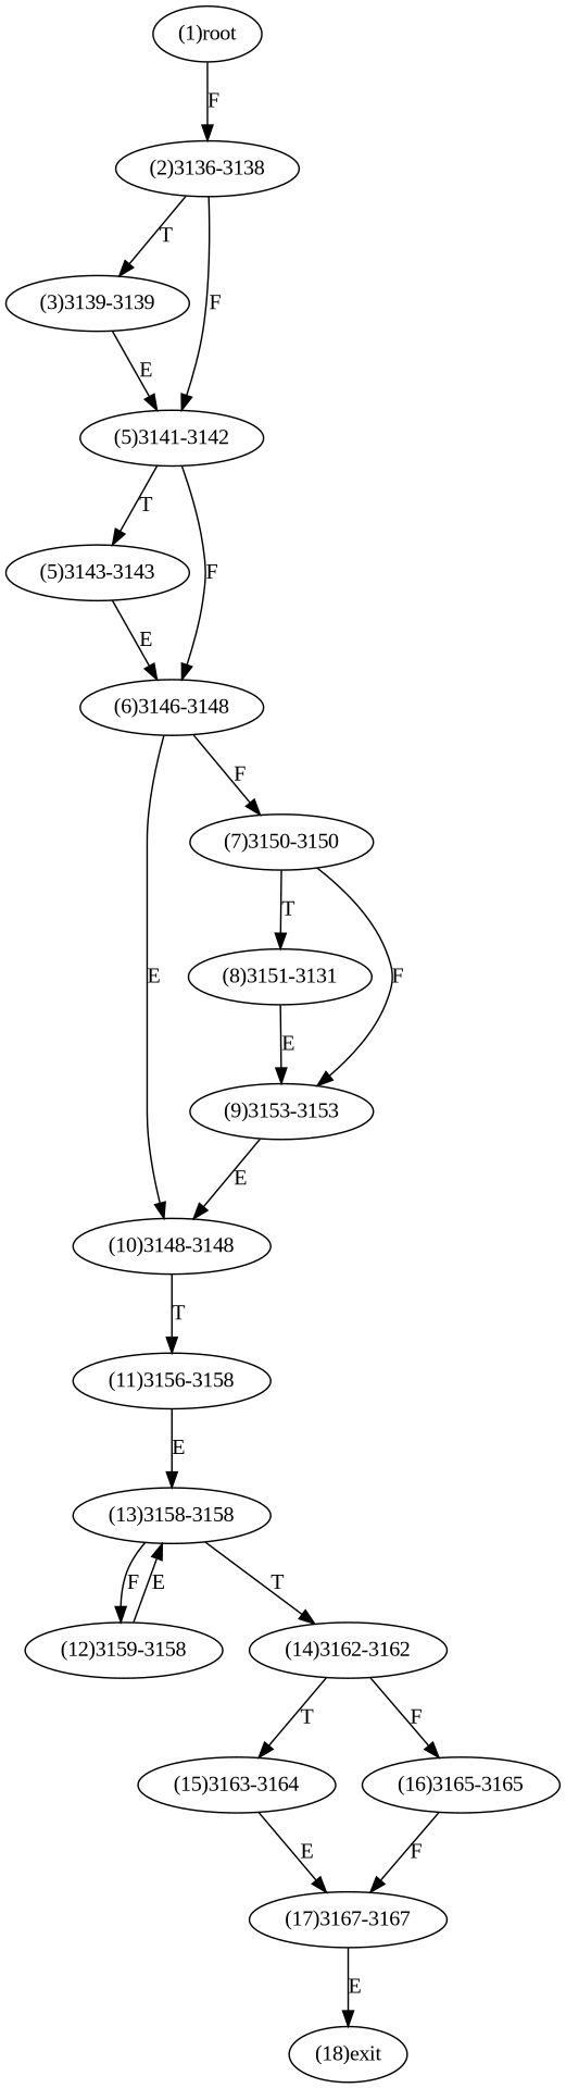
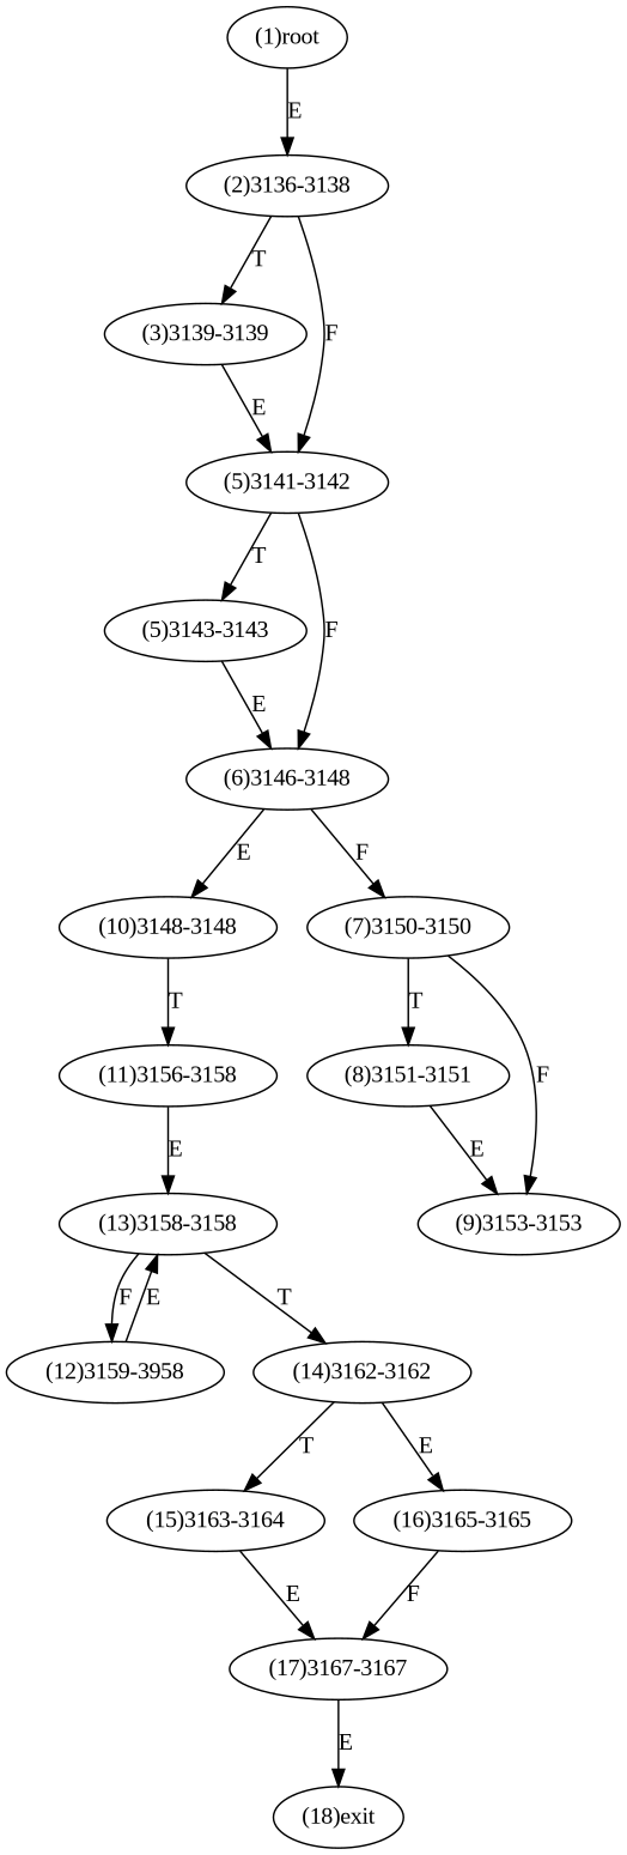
  digraph {
    fontname="Liberation Serif"
    node [fontname="Liberation Serif"]
    edge [fontname="Liberation Serif"]
    n1 [label="(1)root"]
    n2 [label="(2)3136-3138"]
    n3 [label="(3)3139-3139"]
    n4 [label="(5)3141-3142"]
    n5 [label="(5)3143-3143"]
    n6 [label="(6)3146-3148"]
    n7 [label="(10)3148-3148"]
    n8 [label="(7)3150-3150"]
    n9 [label="(11)3156-3158"]
-   n10 [label="(8)3151-3131"]
+   n10 [label="(8)3151-3151"]
    n11 [label="(9)3153-3153"]
    n12 [label="(13)3158-3158"]
-   n13 [label="(12)3159-3158"]
+   n13 [label="(12)3159-3958"]
    n14 [label="(14)3162-3162"]
    n15 [label="(15)3163-3164"]
    n16 [label="(16)3165-3165"]
    n17 [label="(17)3167-3167"]
    n18 [label="(18)exit"]
-   n1 -> n2 [label=F]
+   n1 -> n2 [label=E]
    n2 -> n3 [label=T]
    n2 -> n4 [label=F]
    n3 -> n4 [label=E]
    n4 -> n5 [label=T]
    n4 -> n6 [label=F]
    n5 -> n6 [label=E]
    n6 -> n7 [label=E]
    n6 -> n8 [label=F]
    n7 -> n9 [label=T]
    n8 -> n10 [label=T]
    n8 -> n11 [label=F]
    n9 -> n12 [label=E]
    n10 -> n11 [label=E]
-   n11 -> n7 [label=E]
    n12 -> n13 [label=F]
    n12 -> n14 [label=T]
    n13 -> n12 [label=E]
    n14 -> n15 [label=T]
-   n14 -> n16 [label=F]
+   n14 -> n16 [label=E]
    n15 -> n17 [label=E]
    n16 -> n17 [label=F]
    n17 -> n18 [label=E]
  }
